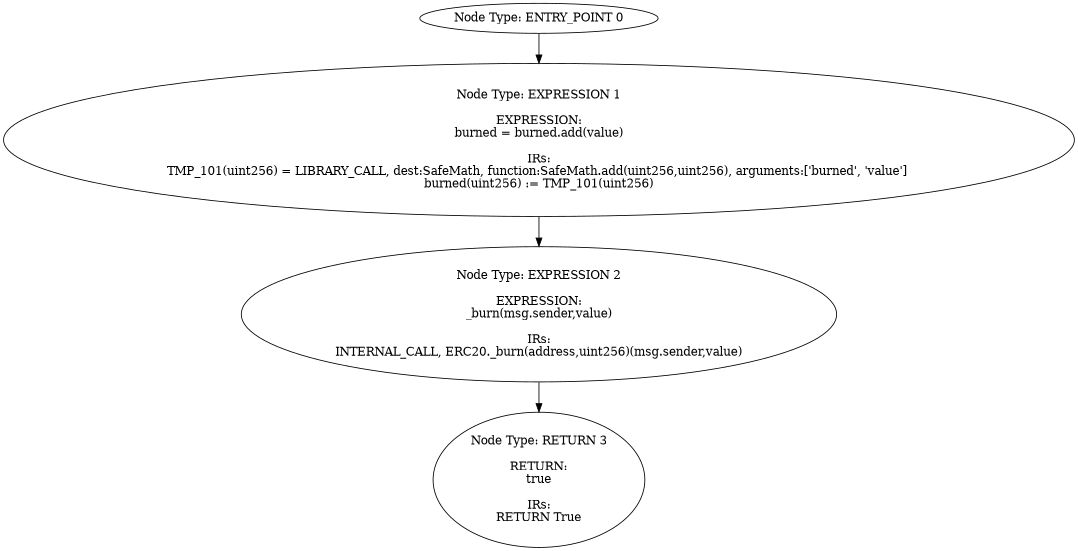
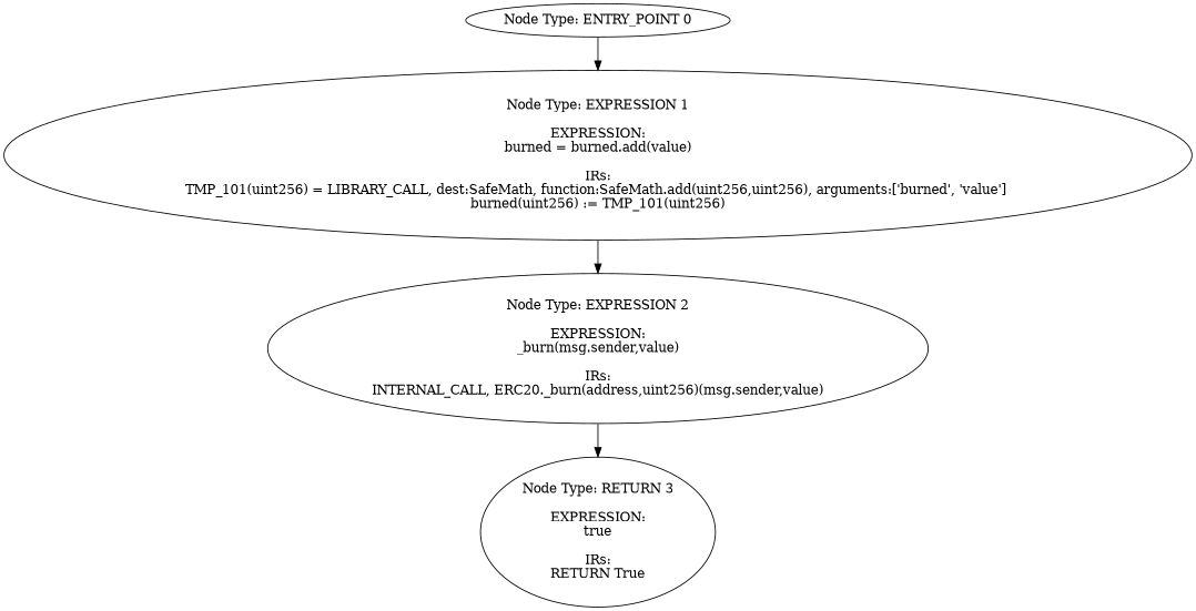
  digraph {
    n1 [label="Node Type: ENTRY_POINT 0\n"]
    n2 [label="Node Type: EXPRESSION 1\n\nEXPRESSION:\nburned = burned.add(value)\n\nIRs:\nTMP_101(uint256) = LIBRARY_CALL, dest:SafeMath, function:SafeMath.add(uint256,uint256), arguments:['burned', 'value'] \nburned(uint256) := TMP_101(uint256)"]
    n3 [label="Node Type: EXPRESSION 2\n\nEXPRESSION:\n_burn(msg.sender,value)\n\nIRs:\nINTERNAL_CALL, ERC20._burn(address,uint256)(msg.sender,value)"]
-   n4 [label="Node Type: RETURN 3\n\nRETURN:\ntrue\n\nIRs:\nRETURN True"]
+   n4 [label="Node Type: RETURN 3\n\nEXPRESSION:\ntrue\n\nIRs:\nRETURN True"]
    n1 -> n2
    n2 -> n3
    n3 -> n4
  }
